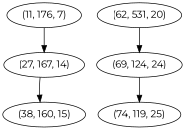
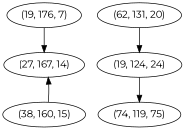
  digraph {
    fontname=Montserrat
    node [fontname=Montserrat]
    edge [fontname=Montserrat]
    n1 [label="(27, 167, 14)"]
-   "(19, 176, 7)" [label="(11, 176, 7)"]
+   "(19, 176, 7)"
    n3 [label="(38, 160, 15)"]
-   "(62, 131, 20)" [label="(62, 531, 20)"]
-   "(69, 124, 24)"
-   "(74, 119, 25)"
-   n1 -> n3
+   "(62, 131, 20)"
+   "(69, 124, 24)" [label="(19, 124, 24)"]
+   "(74, 119, 25)" [label="(74, 119, 75)"]
+   n3 -> n1
    "(19, 176, 7)" -> n1
    "(62, 131, 20)" -> "(69, 124, 24)"
    "(69, 124, 24)" -> "(74, 119, 25)"
  }
